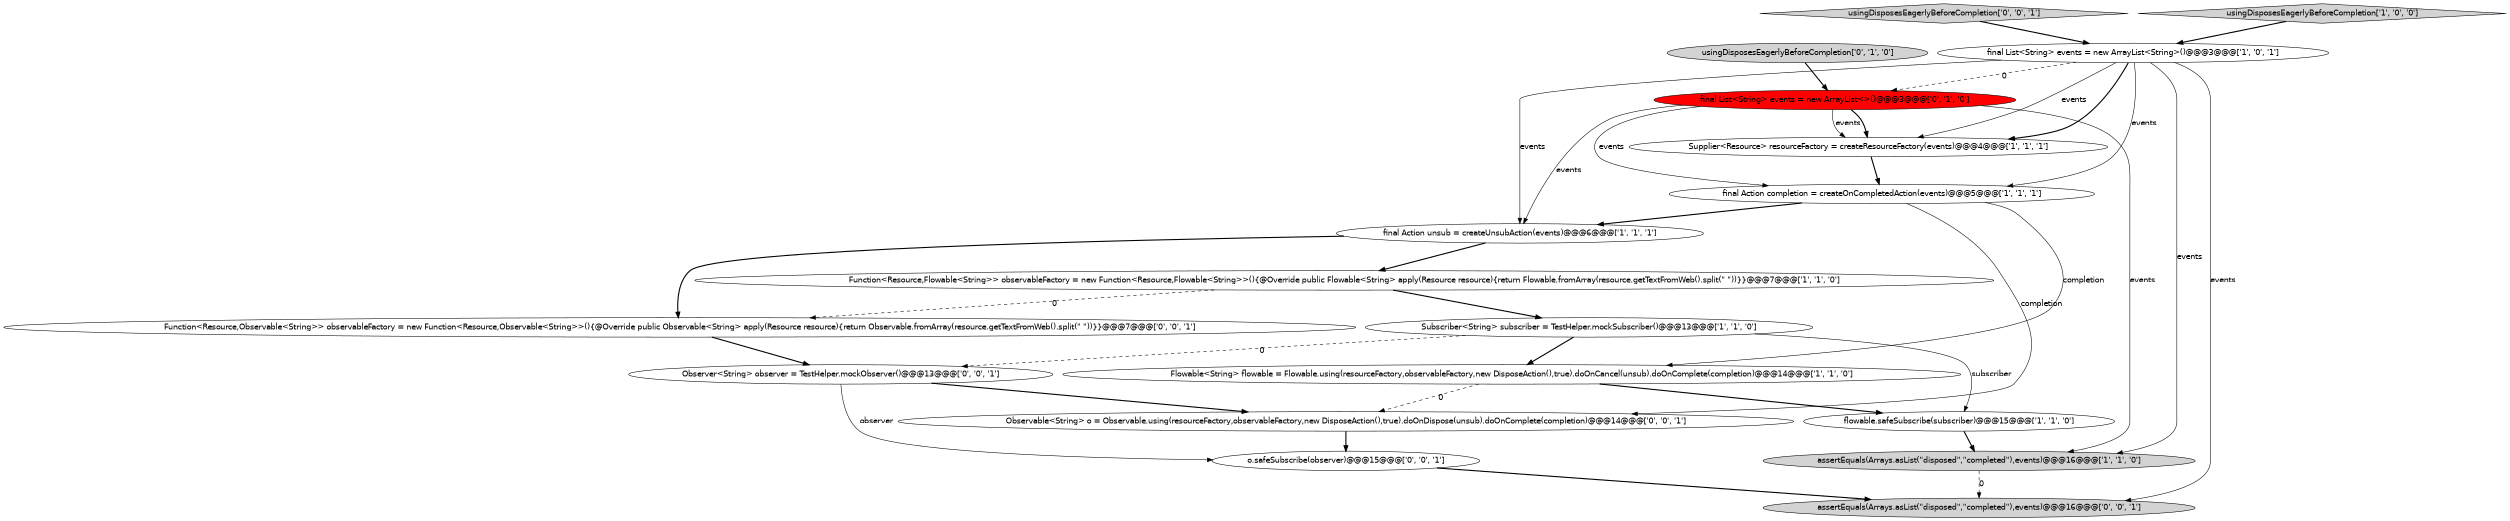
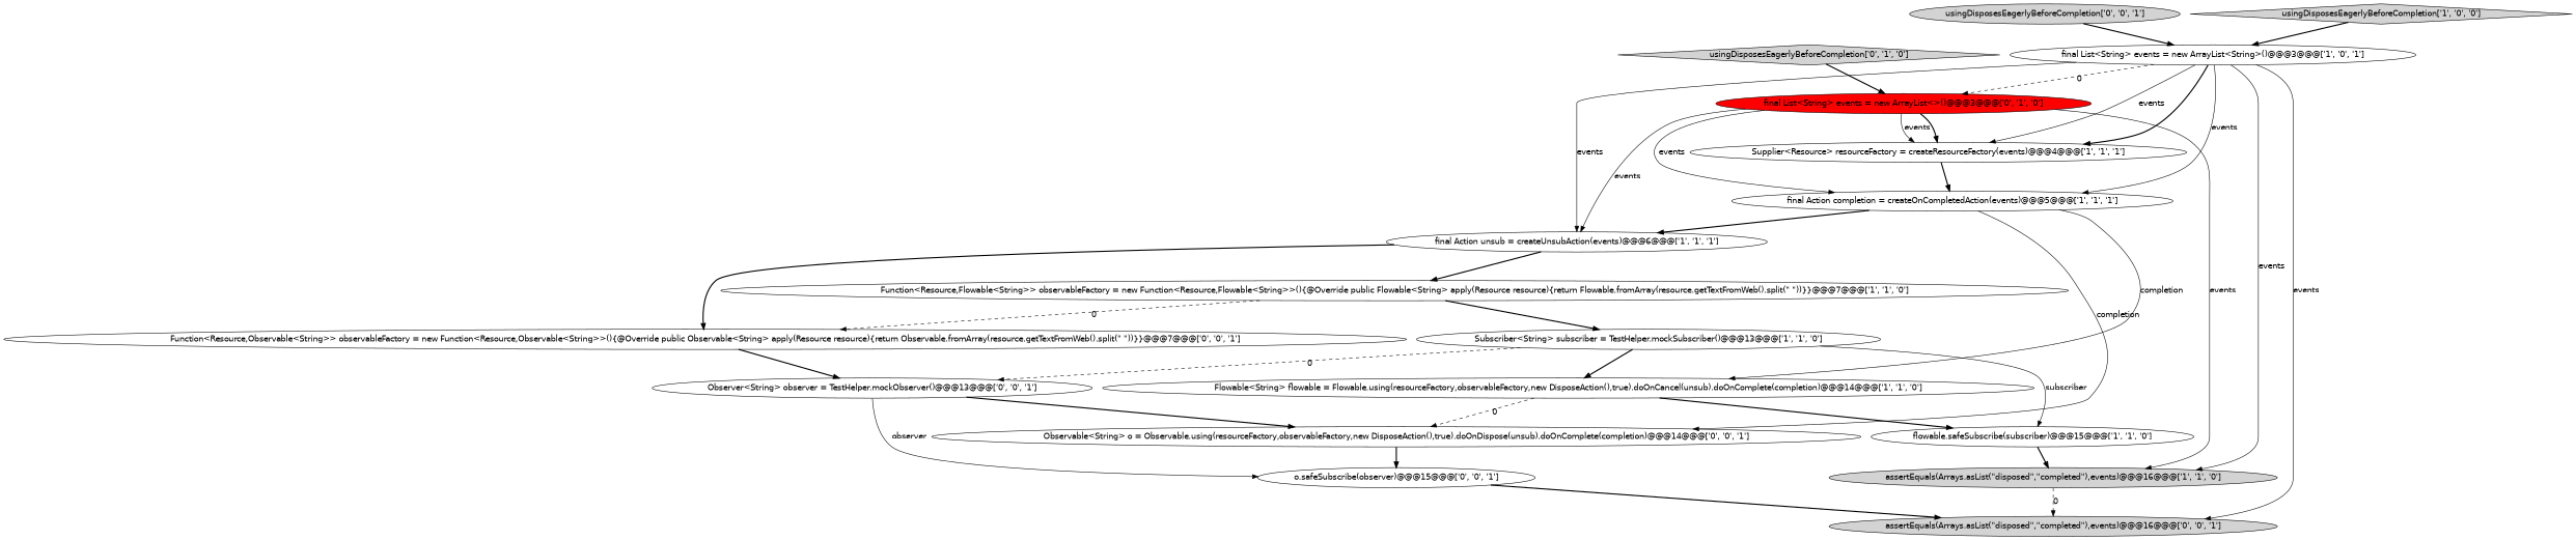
  digraph {
    fontname="DejaVu Sans"
    node [fillcolor=white fontname="DejaVu Sans" shape=ellipse style=filled]
    edge [fontname="DejaVu Sans" style=bold]
    n1 [label="Function<Resource,Observable<String>> observableFactory = new Function<Resource,Observable<String>>(){@Override public Observable<String> apply(Resource resource){return Observable.fromArray(resource.getTextFromWeb().split(\" \"))}}@@@7@@@['0', '0', '1']"]
    n2 [label="Observer<String> observer = TestHelper.mockObserver()@@@13@@@['0', '0', '1']"]
    n3 [label="Observable<String> o = Observable.using(resourceFactory,observableFactory,new DisposeAction(),true).doOnDispose(unsub).doOnComplete(completion)@@@14@@@['0', '0', '1']"]
    n4 [label="o.safeSubscribe(observer)@@@15@@@['0', '0', '1']"]
    n5 [label="final List<String> events = new ArrayList<String>()@@@3@@@['1', '0', '1']"]
    n6 [label="Supplier<Resource> resourceFactory = createResourceFactory(events)@@@4@@@['1', '1', '1']"]
    n7 [fillcolor=lightgray label="assertEquals(Arrays.asList(\"disposed\",\"completed\"),events)@@@16@@@['1', '1', '0']"]
    n8 [fillcolor=lightgray label="assertEquals(Arrays.asList(\"disposed\",\"completed\"),events)@@@16@@@['0', '0', '1']"]
    n9 [label="final Action unsub = createUnsubAction(events)@@@6@@@['1', '1', '1']"]
    n10 [label="final Action completion = createOnCompletedAction(events)@@@5@@@['1', '1', '1']"]
    n11 [fillcolor=red label="final List<String> events = new ArrayList<>()@@@3@@@['0', '1', '0']"]
    n12 [label="Function<Resource,Flowable<String>> observableFactory = new Function<Resource,Flowable<String>>(){@Override public Flowable<String> apply(Resource resource){return Flowable.fromArray(resource.getTextFromWeb().split(\" \"))}}@@@7@@@['1', '1', '0']"]
    n13 [label="Flowable<String> flowable = Flowable.using(resourceFactory,observableFactory,new DisposeAction(),true).doOnCancel(unsub).doOnComplete(completion)@@@14@@@['1', '1', '0']"]
-   n14 [fillcolor=lightgray label="usingDisposesEagerlyBeforeCompletion['0', '0', '1']" shape=diamond]
+   n14 [fillcolor=lightgray label="usingDisposesEagerlyBeforeCompletion['0', '0', '1']"]
    n15 [label="flowable.safeSubscribe(subscriber)@@@15@@@['1', '1', '0']"]
    n16 [fillcolor=lightgray label="usingDisposesEagerlyBeforeCompletion['1', '0', '0']" shape=diamond]
-   n17 [fillcolor=lightgray label="usingDisposesEagerlyBeforeCompletion['0', '1', '0']"]
+   n17 [fillcolor=lightgray label="usingDisposesEagerlyBeforeCompletion['0', '1', '0']" shape=diamond]
    n18 [label="Subscriber<String> subscriber = TestHelper.mockSubscriber()@@@13@@@['1', '1', '0']"]
    n1 -> n2
    n2 -> n3
    n2 -> n4 [label=observer style=solid]
    n3 -> n4
    n4 -> n8
    n5 -> n6
    n5 -> n6 [label=events style=solid]
    n5 -> n7 [label=events style=solid]
    n5 -> n8 [label=events style=solid]
    n5 -> n9 [label=events style=solid]
    n5 -> n10 [label=events style=solid]
    n5 -> n11 [label=0 style=dashed]
    n6 -> n10
    n7 -> n8 [label=0 style=dashed]
    n9 -> n1
    n9 -> n12
    n10 -> n3 [label=completion style=solid]
    n10 -> n9
    n10 -> n13 [label=completion style=solid]
    n11 -> n6 [label=events style=solid]
    n11 -> n6
    n11 -> n7 [label=events style=solid]
    n11 -> n9 [label=events style=solid]
    n11 -> n10 [label=events style=solid]
    n12 -> n1 [label=0 style=dashed]
    n12 -> n18
    n13 -> n3 [label=0 style=dashed]
    n13 -> n15
    n14 -> n5
    n15 -> n7
    n16 -> n5
    n17 -> n11
    n18 -> n2 [label=0 style=dashed]
    n18 -> n13
    n18 -> n15 [label=subscriber style=solid]
  }
